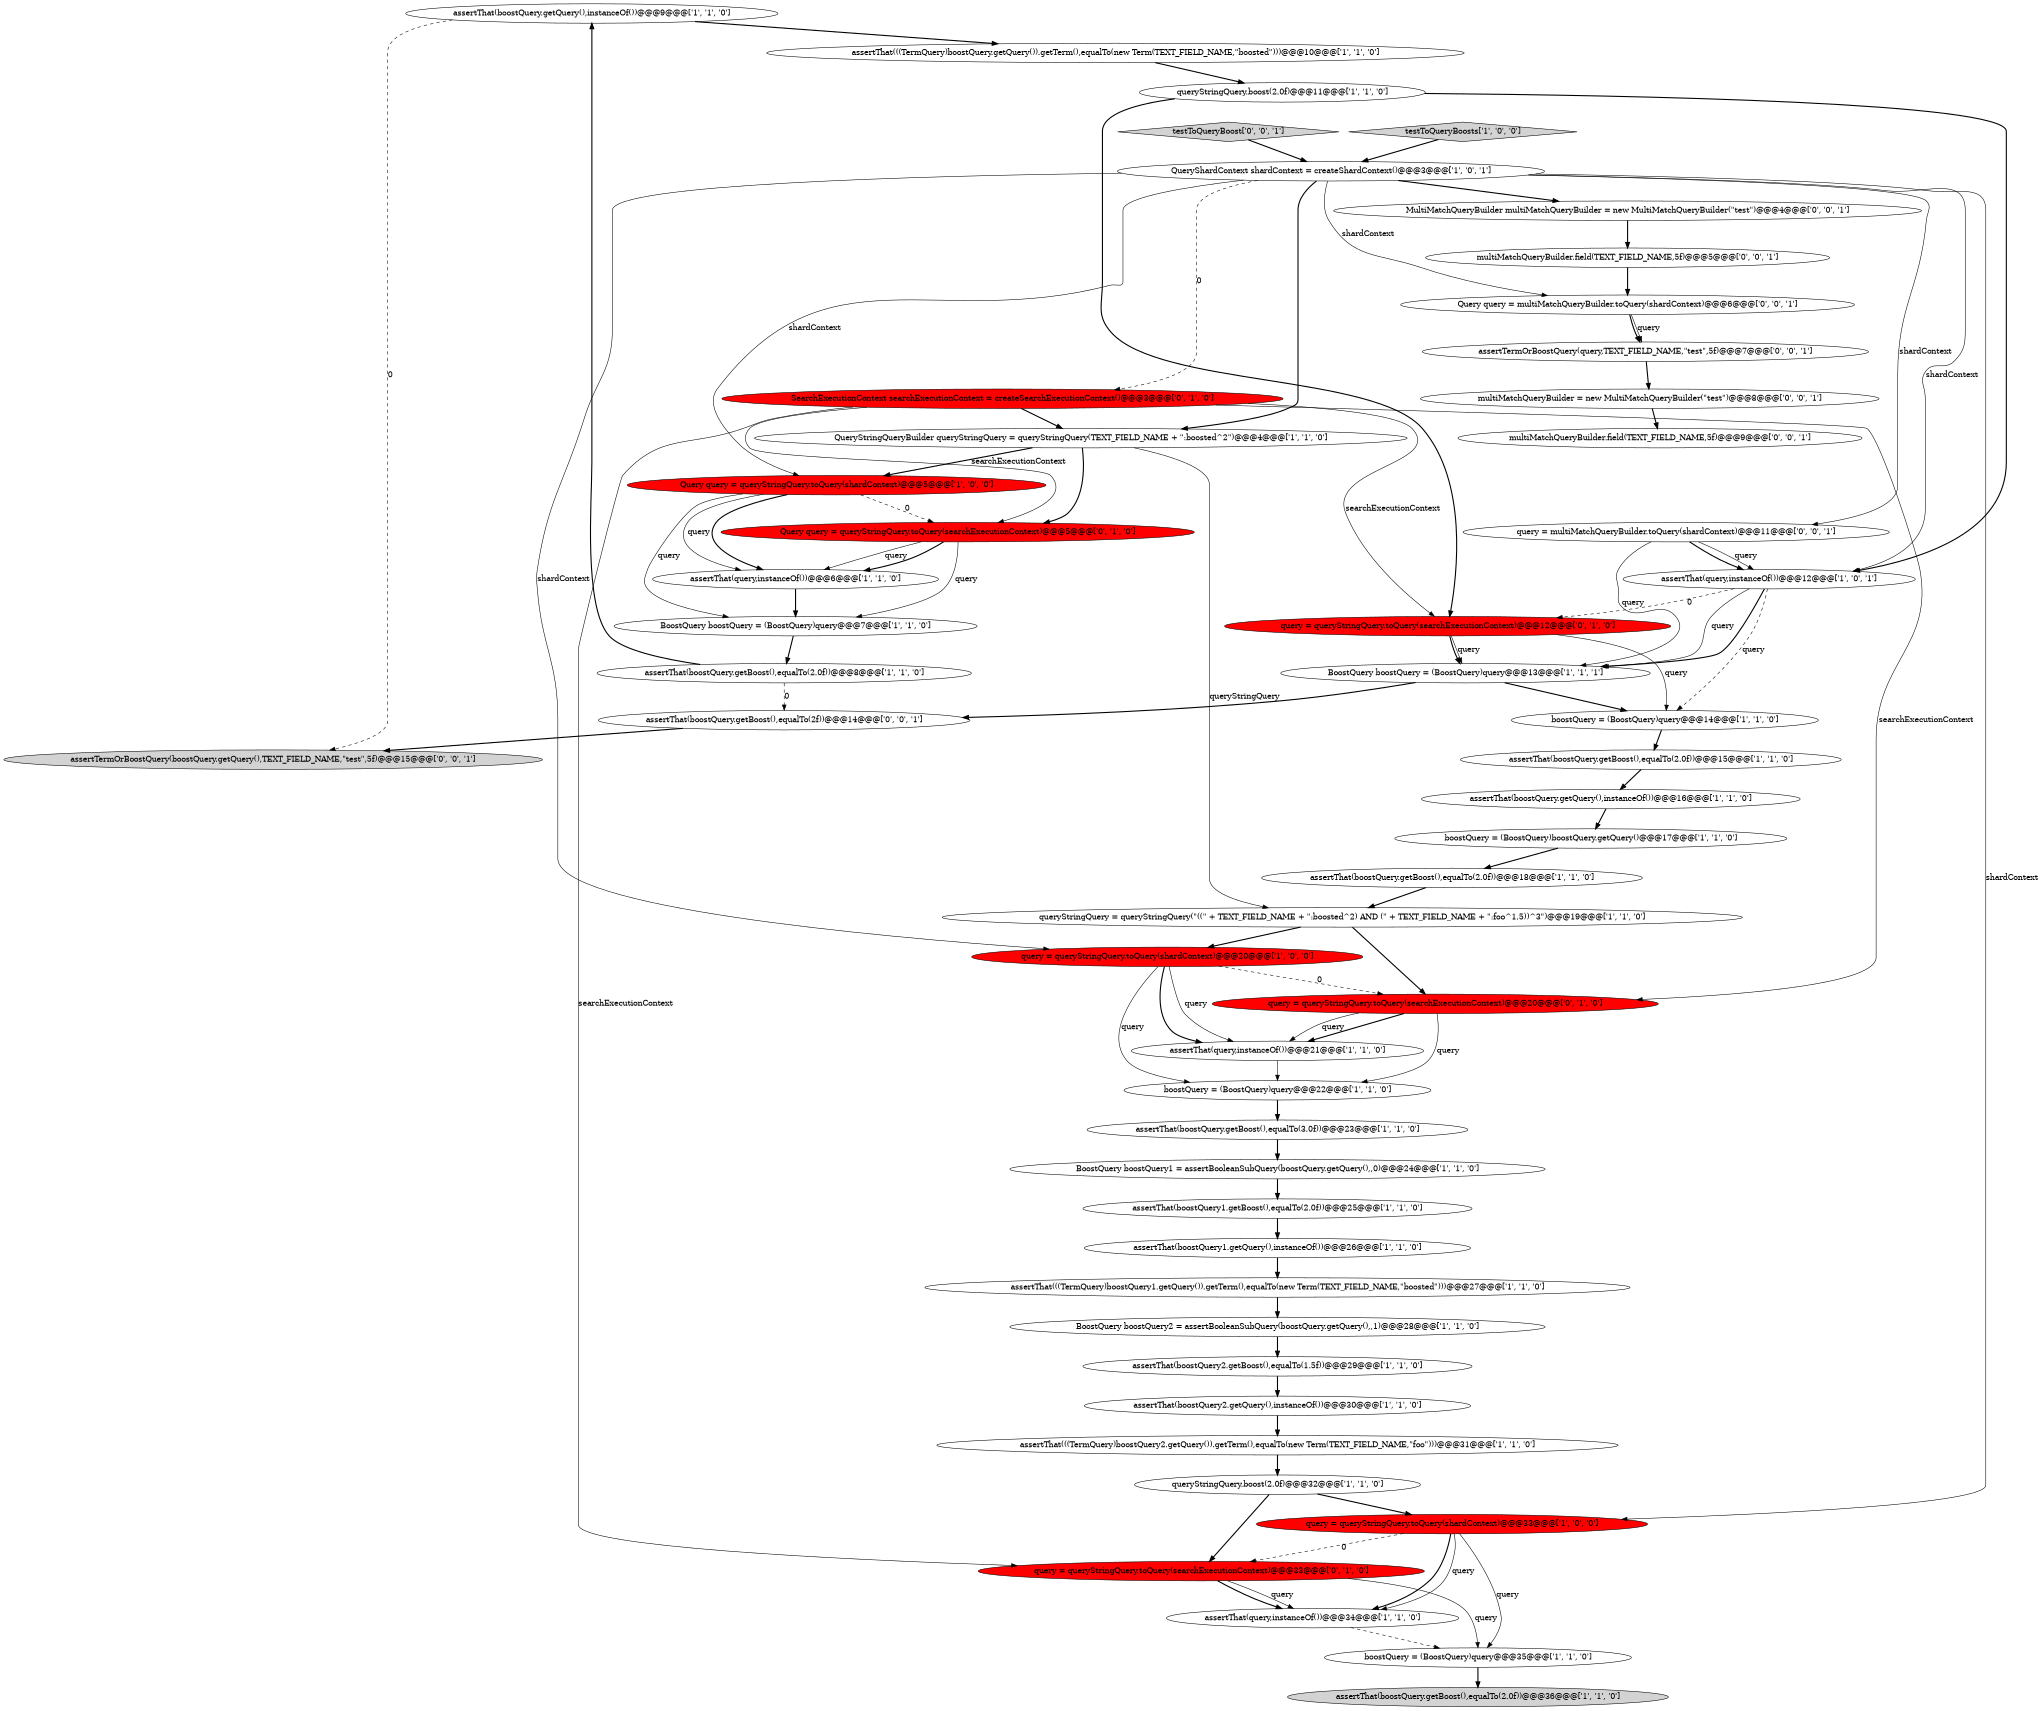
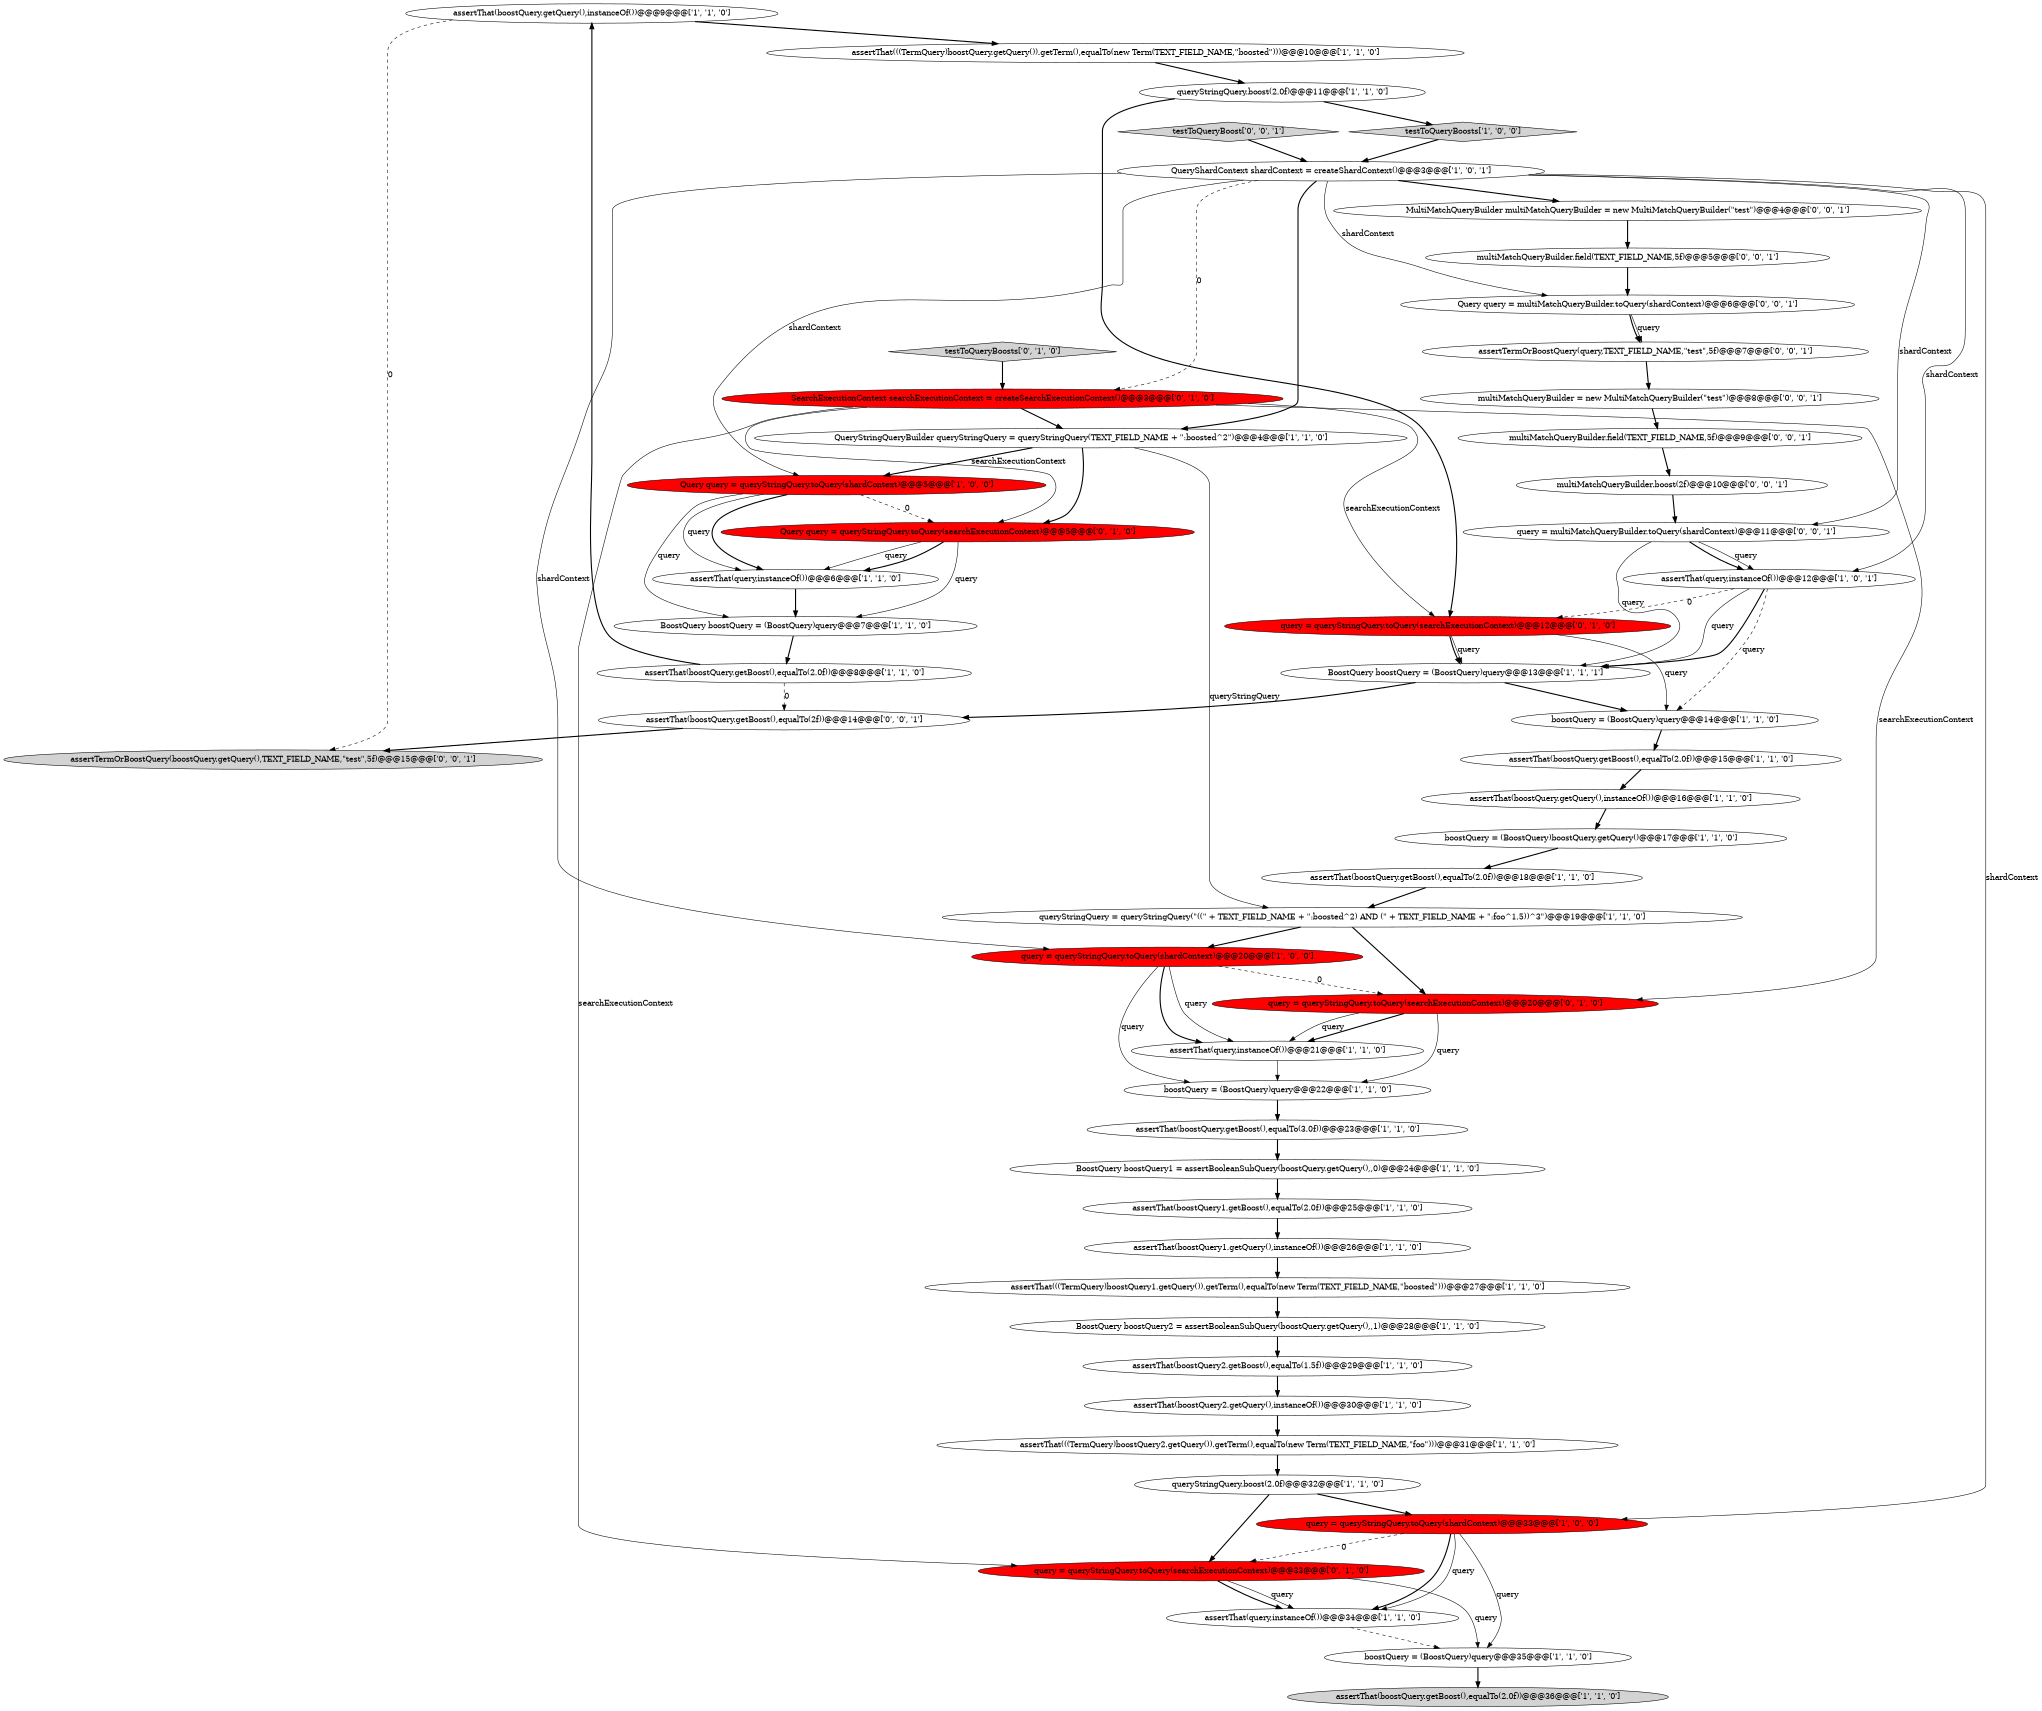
  digraph {
    node [fillcolor=white shape=ellipse style=filled]
    edge [style=bold]
    n1 [label="assertThat(boostQuery.getBoost(),equalTo(2f))@@@14@@@['0', '0', '1']"]
    n2 [fillcolor=lightgray label="assertTermOrBoostQuery(boostQuery.getQuery(),TEXT_FIELD_NAME,\"test\",5f)@@@15@@@['0', '0', '1']"]
    n3 [label="BoostQuery boostQuery = (BoostQuery)query@@@7@@@['1', '1', '0']"]
    n4 [label="assertThat(boostQuery.getBoost(),equalTo(2.0f))@@@8@@@['1', '1', '0']"]
    n5 [label="assertThat(boostQuery.getQuery(),instanceOf())@@@9@@@['1', '1', '0']"]
    n6 [fillcolor=red label="query = queryStringQuery.toQuery(searchExecutionContext)@@@12@@@['0', '1', '0']"]
    n7 [label="BoostQuery boostQuery = (BoostQuery)query@@@13@@@['1', '1', '1']"]
    n8 [label="boostQuery = (BoostQuery)query@@@14@@@['1', '1', '0']"]
    n9 [label="assertThat(boostQuery.getBoost(),equalTo(2.0f))@@@15@@@['1', '1', '0']"]
    n10 [label="assertTermOrBoostQuery(query,TEXT_FIELD_NAME,\"test\",5f)@@@7@@@['0', '0', '1']"]
    n11 [label="multiMatchQueryBuilder = new MultiMatchQueryBuilder(\"test\")@@@8@@@['0', '0', '1']"]
    n12 [label="multiMatchQueryBuilder.field(TEXT_FIELD_NAME,5f)@@@9@@@['0', '0', '1']"]
    n13 [label="assertThat(((TermQuery)boostQuery.getQuery()).getTerm(),equalTo(new Term(TEXT_FIELD_NAME,\"boosted\")))@@@10@@@['1', '1', '0']"]
    n14 [label="queryStringQuery.boost(2.0f)@@@11@@@['1', '1', '0']"]
    n15 [label="assertThat(query,instanceOf())@@@12@@@['1', '0', '1']"]
    n16 [label="assertThat(boostQuery1.getQuery(),instanceOf())@@@26@@@['1', '1', '0']"]
    n17 [label="assertThat(((TermQuery)boostQuery1.getQuery()).getTerm(),equalTo(new Term(TEXT_FIELD_NAME,\"boosted\")))@@@27@@@['1', '1', '0']"]
    n18 [label="BoostQuery boostQuery2 = assertBooleanSubQuery(boostQuery.getQuery(),,1)@@@28@@@['1', '1', '0']"]
+   n19 [label="multiMatchQueryBuilder.boost(2f)@@@10@@@['0', '0', '1']"]
    n20 [label="query = multiMatchQueryBuilder.toQuery(shardContext)@@@11@@@['0', '0', '1']"]
    n21 [label="queryStringQuery = queryStringQuery(\"((\" + TEXT_FIELD_NAME + \":boosted^2) AND (\" + TEXT_FIELD_NAME + \":foo^1.5))^3\")@@@19@@@['1', '1', '0']"]
    n22 [fillcolor=red label="query = queryStringQuery.toQuery(shardContext)@@@20@@@['1', '0', '0']"]
    n23 [fillcolor=red label="query = queryStringQuery.toQuery(searchExecutionContext)@@@20@@@['0', '1', '0']"]
    n24 [label="boostQuery = (BoostQuery)query@@@22@@@['1', '1', '0']"]
    n25 [label="assertThat(query,instanceOf())@@@21@@@['1', '1', '0']"]
    n26 [label="queryStringQuery.boost(2.0f)@@@32@@@['1', '1', '0']"]
    n27 [fillcolor=red label="query = queryStringQuery.toQuery(searchExecutionContext)@@@33@@@['0', '1', '0']"]
    n28 [fillcolor=red label="query = queryStringQuery.toQuery(shardContext)@@@33@@@['1', '0', '0']"]
    n29 [label="assertThat(query,instanceOf())@@@34@@@['1', '1', '0']"]
    n30 [label="boostQuery = (BoostQuery)query@@@35@@@['1', '1', '0']"]
    n31 [label="multiMatchQueryBuilder.field(TEXT_FIELD_NAME,5f)@@@5@@@['0', '0', '1']"]
    n32 [label="Query query = multiMatchQueryBuilder.toQuery(shardContext)@@@6@@@['0', '0', '1']"]
    n33 [fillcolor=red label="Query query = queryStringQuery.toQuery(searchExecutionContext)@@@5@@@['0', '1', '0']"]
    n34 [label="assertThat(query,instanceOf())@@@6@@@['1', '1', '0']"]
    n35 [fillcolor=red label="Query query = queryStringQuery.toQuery(shardContext)@@@5@@@['1', '0', '0']"]
    n36 [label="assertThat(boostQuery.getBoost(),equalTo(3.0f))@@@23@@@['1', '1', '0']"]
    n37 [label="BoostQuery boostQuery1 = assertBooleanSubQuery(boostQuery.getQuery(),,0)@@@24@@@['1', '1', '0']"]
    n38 [fillcolor=lightgray label="testToQueryBoosts['1', '0', '0']" shape=diamond]
    n39 [label="QueryShardContext shardContext = createShardContext()@@@3@@@['1', '0', '1']"]
    n40 [label="MultiMatchQueryBuilder multiMatchQueryBuilder = new MultiMatchQueryBuilder(\"test\")@@@4@@@['0', '0', '1']"]
    n41 [fillcolor=red label="SearchExecutionContext searchExecutionContext = createSearchExecutionContext()@@@3@@@['0', '1', '0']"]
    n42 [label="QueryStringQueryBuilder queryStringQuery = queryStringQuery(TEXT_FIELD_NAME + \":boosted^2\")@@@4@@@['1', '1', '0']"]
    n43 [fillcolor=lightgray label="assertThat(boostQuery.getBoost(),equalTo(2.0f))@@@36@@@['1', '1', '0']"]
    n44 [label="assertThat(boostQuery.getQuery(),instanceOf())@@@16@@@['1', '1', '0']"]
    n45 [label="boostQuery = (BoostQuery)boostQuery.getQuery()@@@17@@@['1', '1', '0']"]
    n46 [label="assertThat(boostQuery.getBoost(),equalTo(2.0f))@@@18@@@['1', '1', '0']"]
    n47 [label="assertThat(boostQuery1.getBoost(),equalTo(2.0f))@@@25@@@['1', '1', '0']"]
    n48 [fillcolor=lightgray label="testToQueryBoost['0', '0', '1']" shape=diamond]
    n49 [label="assertThat(boostQuery2.getBoost(),equalTo(1.5f))@@@29@@@['1', '1', '0']"]
    n50 [label="assertThat(boostQuery2.getQuery(),instanceOf())@@@30@@@['1', '1', '0']"]
+   n51 [fillcolor=lightgray label="testToQueryBoosts['0', '1', '0']" shape=diamond]
    n52 [label="assertThat(((TermQuery)boostQuery2.getQuery()).getTerm(),equalTo(new Term(TEXT_FIELD_NAME,\"foo\")))@@@31@@@['1', '1', '0']"]
    n1 -> n2
    n3 -> n4
    n4 -> n1 [label=0 style=dashed]
    n4 -> n5
    n5 -> n2 [label=0 style=dashed]
    n5 -> n13
    n6 -> n7
    n6 -> n7 [label=query style=solid]
    n6 -> n8 [label=query style=solid]
    n7 -> n1
    n7 -> n8
    n8 -> n9
    n9 -> n44
    n10 -> n11
    n11 -> n12
+   n12 -> n19
    n13 -> n14
    n14 -> n6
-   n14 -> n15
+   n14 -> n38
    n15 -> n6 [label=0 style=dashed]
    n15 -> n7
    n15 -> n7 [label=query style=solid]
    n15 -> n8 [label=query style=dashed]
    n16 -> n17
    n17 -> n18
    n18 -> n49
+   n19 -> n20
    n20 -> n7 [label=query style=solid]
    n20 -> n15
    n20 -> n15 [label=query style=solid]
    n21 -> n22
    n21 -> n23
    n22 -> n23 [label=0 style=dashed]
    n22 -> n24 [label=query style=solid]
    n22 -> n25
    n22 -> n25 [label=query style=solid]
    n23 -> n24 [label=query style=solid]
    n23 -> n25
    n23 -> n25 [label=query style=solid]
    n24 -> n36
    n25 -> n24 [style=solid]
    n26 -> n27
    n26 -> n28
    n27 -> n29
    n27 -> n29 [label=query style=solid]
    n27 -> n30 [label=query style=solid]
    n28 -> n27 [label=0 style=dashed]
    n28 -> n29
    n28 -> n29 [label=query style=solid]
    n28 -> n30 [label=query style=solid]
    n29 -> n30 [style=dashed]
    n30 -> n43
    n31 -> n32
    n32 -> n10 [label=query style=solid]
    n32 -> n10
    n33 -> n3 [label=query style=solid]
    n33 -> n34 [label=query style=solid]
    n33 -> n34
    n34 -> n3
    n35 -> n3 [label=query style=solid]
    n35 -> n33 [label=0 style=dashed]
    n35 -> n34
    n35 -> n34 [label=query style=solid]
    n36 -> n37
    n37 -> n47
    n38 -> n39
    n39 -> n15 [label=shardContext style=solid]
    n39 -> n20 [label=shardContext style=solid]
    n39 -> n22 [label=shardContext style=solid]
    n39 -> n28 [label=shardContext style=solid]
    n39 -> n32 [label=shardContext style=solid]
    n39 -> n35 [label=shardContext style=solid]
    n39 -> n40
    n39 -> n41 [label=0 style=dashed]
    n39 -> n42
    n40 -> n31
    n41 -> n6 [label=searchExecutionContext style=solid]
    n41 -> n23 [label=searchExecutionContext style=solid]
    n41 -> n27 [label=searchExecutionContext style=solid]
    n41 -> n33 [label=searchExecutionContext style=solid]
    n41 -> n42
    n42 -> n21 [label=queryStringQuery style=solid]
    n42 -> n33
    n42 -> n35
    n44 -> n45
    n45 -> n46
    n46 -> n21
    n47 -> n16
    n48 -> n39
    n49 -> n50
    n50 -> n52
+   n51 -> n41
    n52 -> n26
  }
